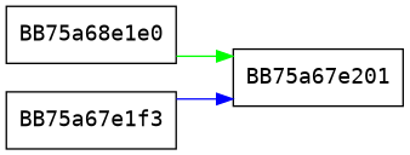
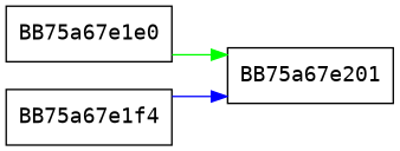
  digraph {
    fontname="DejaVu Sans Mono"
    rankdir=LR
    splines=ortho
    node [fontname="DejaVu Sans Mono" shape=box]
    edge [fontname="DejaVu Sans Mono"]
-   BB75a67e1e0 [label=BB75a68e1e0]
+   BB75a67e1e0
    BB75a67e201
-   BB75a67e1f3
+   BB75a67e1f3 [label=BB75a67e1f4]
    BB75a67e1e0 -> BB75a67e201 [color=green]
    BB75a67e1f3 -> BB75a67e201 [color=blue]
  }
